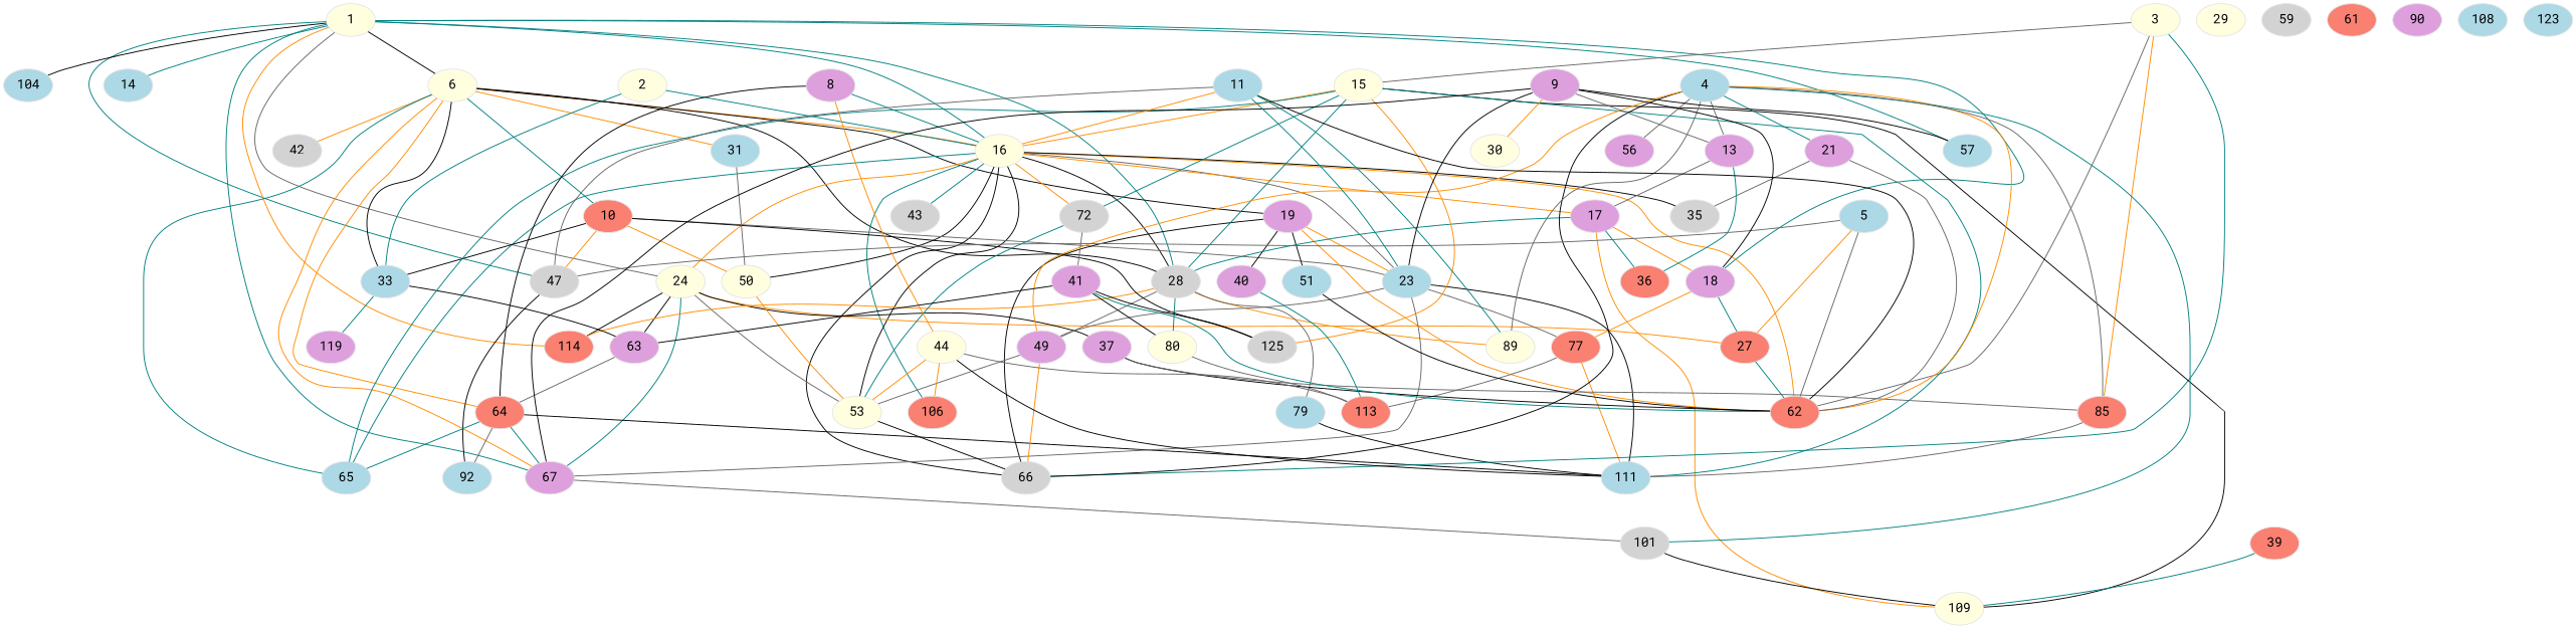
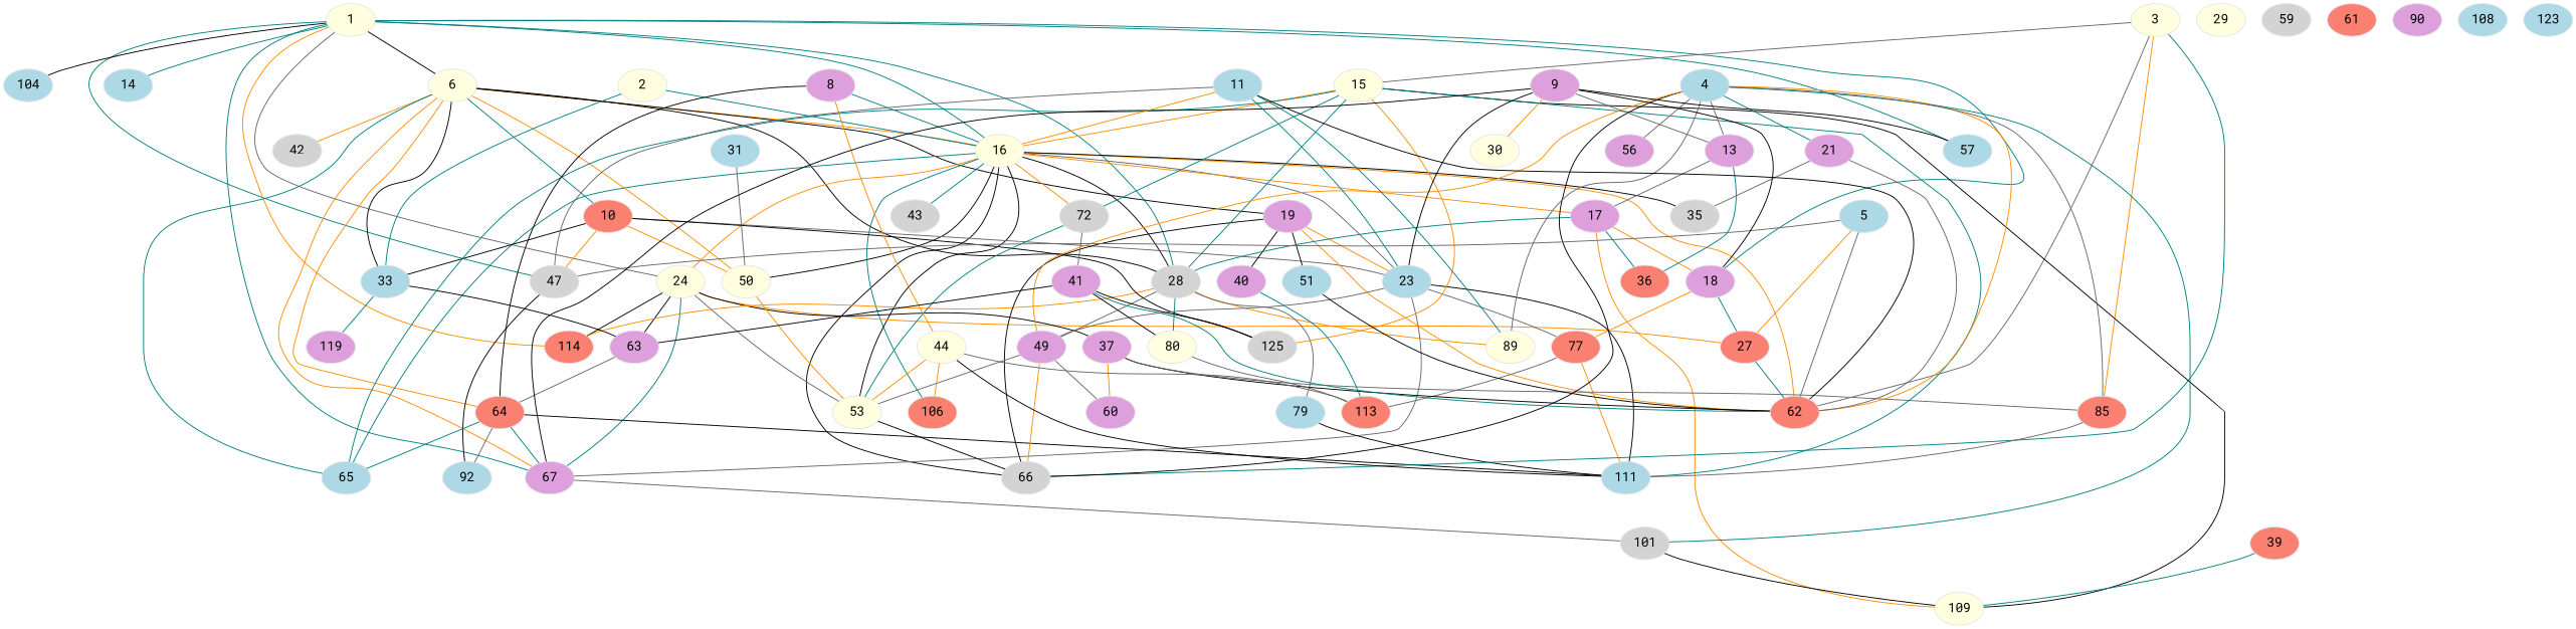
  graph {
    fontname="Roboto Mono"
    node [color=gray90 fillcolor=plum fontname="Roboto Mono" style=filled]
    edge [color=black fontname="Roboto Mono"]
    1 [fillcolor=lightyellow super="+7"]
    6 [fillcolor=lightyellow super="+52+120"]
    14 [fillcolor=lightblue]
    16 [fillcolor=lightyellow super="+139+136+83+91+95"]
    18 [super="+117"]
    24 [fillcolor=lightyellow super="+127"]
    28 [fillcolor=lightgrey super="+81+32"]
    47 [fillcolor=lightgrey]
    57 [fillcolor=lightblue]
    67 [super="+86+84"]
    104 [fillcolor=lightblue]
    114 [fillcolor=salmon super="+116"]
    33 [fillcolor=lightblue super="+38+46"]
    10 [fillcolor=salmon super="+12"]
    19 [super="+20+69"]
    31 [fillcolor=lightblue]
    42 [fillcolor=lightgrey]
    64 [fillcolor=salmon super="+94"]
    65 [fillcolor=lightblue super="+70+135"]
    62 [fillcolor=salmon super="+103+73"]
    66 [fillcolor=lightgrey super="+82+126"]
    23 [fillcolor=lightblue super="+26+140"]
    50 [fillcolor=lightyellow super="+55"]
    17 [super="+71+35"]
    n25 [fillcolor=lightgrey label=72 super="+132"]
    n26 [fillcolor=lightgrey label=35]
    43 [fillcolor=lightgrey]
    53 [fillcolor=lightyellow super="+96"]
    106 [fillcolor=salmon]
    27 [fillcolor=salmon super="+74+87+112"]
    77 [fillcolor=salmon]
    37
    63 [super="+97"]
    49
    89 [fillcolor=lightyellow]
    79 [fillcolor=lightblue]
    80 [fillcolor=lightyellow super="+102"]
    92 [fillcolor=lightblue]
    101 [fillcolor=lightgrey]
    2 [fillcolor=lightyellow]
    119
    3 [fillcolor=lightyellow super="+99"]
    15 [fillcolor=lightyellow super="+58+75"]
    85 [fillcolor=salmon]
    125 [fillcolor=lightgrey]
    109 [fillcolor=lightyellow]
    111 [fillcolor=lightblue super="+121"]
    4 [fillcolor=lightblue super="+72+45+25"]
    13 [super="+105"]
    21
    56
    36 [fillcolor=salmon]
+   60
    5 [fillcolor=lightblue]
    40
    51 [fillcolor=lightblue super="+76"]
    8
    44 [fillcolor=lightyellow super="+133+137"]
    113 [fillcolor=salmon]
    9 [super="+115"]
    30 [fillcolor=lightyellow]
    11 [fillcolor=lightblue]
    41 [super="+54"]
    29 [fillcolor=lightyellow]
    39 [fillcolor=salmon]
    59 [fillcolor=lightgrey]
    61 [fillcolor=salmon super="+124"]
    90
    108 [fillcolor=lightblue]
    123 [fillcolor=lightblue]
    1 -- 6
    1 -- 14 [color=teal]
    1 -- 16 [color=teal weight=2]
    1 -- 18 [color=teal]
    1 -- 24 [color=gray40]
    1 -- 28 [color=teal]
    1 -- 47 [color=teal]
    1 -- 57 [color=teal]
    1 -- 67 [color=teal]
    1 -- 104
    1 -- 114 [color=darkorange]
    6 -- 16 [color=darkorange]
    6 -- 28
    6 -- 67 [color=darkorange]
    6 -- 33
    6 -- 10 [color=teal]
    6 -- 19
-   6 -- 31 [color=darkorange]
+   6 -- 50 [color=darkorange]
    6 -- 42 [color=darkorange]
    6 -- 64 [color=darkorange]
    6 -- 65 [color=teal]
    16 -- 24 [color=darkorange]
    16 -- 28
    16 -- 65 [color=teal]
    16 -- 62 [color=darkorange weight=2]
    16 -- 66 [weight=2]
    16 -- 23 [color=gray40]
    16 -- 50
    16 -- 17 [color=darkorange]
    16 -- n25 [color=darkorange weight=2]
    16 -- n26
    16 -- 43 [color=teal]
    16 -- 53
    16 -- 106 [color=teal]
    18 -- 27 [color=teal]
    18 -- 77 [color=darkorange]
    24 -- 67 [color=teal]
    24 -- 114
    24 -- 53 [color=gray40 weight=2]
    24 -- 27 [color=darkorange]
    24 -- 37
    24 -- 63
    28 -- 114 [color=darkorange]
    28 -- 49 [color=gray40]
    28 -- 89 [color=darkorange]
    28 -- 79 [color=gray40]
    28 -- 80 [color=teal]
    47 -- 92
    67 -- 101 [color=gray40]
    33 -- 63 [weight=2]
    33 -- 119 [color=teal]
    10 -- 47 [color=darkorange]
    10 -- 33
    10 -- 23 [color=gray40]
    10 -- 50 [color=darkorange]
    10 -- 125
    19 -- 62 [color=darkorange]
    19 -- 66
    19 -- 23 [color=darkorange]
    19 -- 40
    19 -- 51
    31 -- 50 [color=gray40]
    64 -- 67 [color=teal]
    64 -- 65 [color=teal weight=2]
    64 -- 92 [color=gray40]
    64 -- 111
    23 -- 67 [color=gray40]
    23 -- 77 [color=gray40]
    23 -- 49 [color=gray40]
    23 -- 111
    50 -- 53 [color=darkorange]
    17 -- 18 [color=darkorange]
    17 -- 28 [color=teal]
    17 -- 109 [color=darkorange]
    17 -- 36 [color=teal]
    n25 -- 53 [color=teal]
    n25 -- 41 [color=gray40]
    53 -- 66
    27 -- 62 [color=teal]
    77 -- 111 [color=darkorange]
    77 -- 113 [color=gray40]
    37 -- 62
    37 -- 85 [color=gray40]
+   37 -- 60 [color=darkorange]
    63 -- 64 [color=gray40]
    49 -- 66 [color=darkorange]
    49 -- 53 [color=gray40]
+   49 -- 60 [color=gray40]
    79 -- 111
    80 -- 113 [color=gray40]
    101 -- 109
    2 -- 16 [color=teal]
    2 -- 33 [color=teal]
    3 -- 62 [color=gray40]
    3 -- 66 [color=teal]
    3 -- 15 [color=gray40]
    3 -- 85 [color=darkorange]
    15 -- 16 [color=darkorange]
    15 -- 28 [color=teal]
    15 -- 65 [color=teal]
    15 -- n25 [color=teal]
    15 -- 125 [color=darkorange]
    15 -- 109
    15 -- 111 [color=teal]
    85 -- 111 [color=gray40]
    4 -- 62 [color=darkorange]
    4 -- 66 [weight=2]
    4 -- 49 [color=darkorange]
    4 -- 89 [color=gray40]
    4 -- 101 [color=teal]
    4 -- 85 [color=gray40]
    4 -- 13 [color=gray40]
    4 -- 21 [color=teal]
    4 -- 56 [color=gray40]
    13 -- 17 [color=gray40]
    13 -- 36 [color=teal]
    21 -- 62 [color=gray40]
    21 -- n26 [color=gray40]
    5 -- 47 [color=gray40]
    5 -- 62 [color=gray40]
    5 -- 27 [color=darkorange]
    40 -- 113 [color=teal]
    51 -- 62
    8 -- 16 [color=teal]
    8 -- 64
    8 -- 44 [color=darkorange]
    44 -- 53 [color=darkorange]
    44 -- 106 [color=darkorange]
    44 -- 111
    44 -- 113 [color=gray40]
    9 -- 18
    9 -- 57
    9 -- 67
    9 -- 23
    9 -- 13 [color=gray40]
    9 -- 30 [color=darkorange]
    11 -- 16 [color=darkorange]
    11 -- 47 [color=gray40]
    11 -- 62
    11 -- 23 [color=teal]
    11 -- 89 [color=teal]
    41 -- 62 [color=teal]
    41 -- 63
    41 -- 80
    41 -- 125
    39 -- 109 [color=teal]
  }
